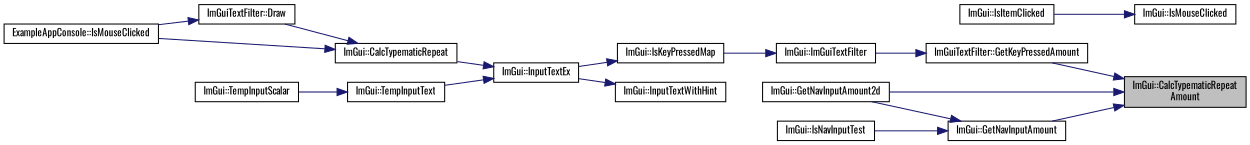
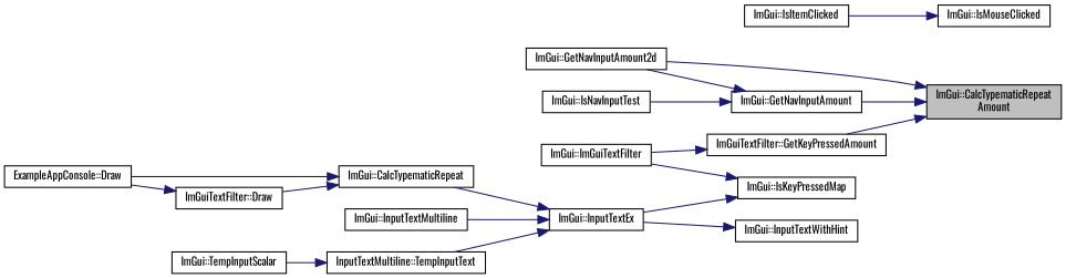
  digraph {
    fontname=Oswald
    rankdir=RL
    node [color=black fillcolor=white fontname=Oswald fontsize=10 shape=record style=filled]
    edge [color=midnightblue dir=back fontname=Oswald fontsize=10 labelfontname=Helvetica labelfontsize=10 style=solid]
    n1 [fillcolor=grey75 fontcolor=black height=0.2 label="ImGui::CalcTypematicRepeat\lAmount" width=0.4]
    n2 [height=0.2 label="ImGuiTextFilter::GetKeyPressedAmount" width=0.4]
    n3 [height=0.2 label="ImGui::GetNavInputAmount" width=0.4]
    n4 [height=0.2 label="ImGui::GetNavInputAmount2d" width=0.4]
    n5 [height=0.2 label="ImGui::ImGuiTextFilter" width=0.4]
    n6 [height=0.2 label="ImGui::IsNavInputTest" width=0.4]
    n7 [height=0.2 label="ImGui::IsMouseClicked" width=0.4]
    n8 [height=0.2 label="ImGui::IsItemClicked" width=0.4]
    n9 [height=0.2 label="ImGui::IsKeyPressedMap" width=0.4]
    n10 [height=0.2 label="ImGui::InputTextEx" width=0.4]
    n11 [height=0.2 label="ImGui::CalcTypematicRepeat" width=0.4]
-   n13 [height=0.2 label="ImGui::TempInputText" width=0.4]
+   n12 [height=0.2 label="ImGui::InputTextMultiline" width=0.4]
+   n13 [height=0.2 label="InputTextMultiline::TempInputText" width=0.4]
    n14 [height=0.2 label="ImGuiTextFilter::Draw" width=0.4]
-   n15 [height=0.2 label="ExampleAppConsole::IsMouseClicked" width=0.4]
+   n15 [height=0.2 label="ExampleAppConsole::Draw" width=0.4]
    n16 [height=0.2 label="ImGui::InputTextWithHint" width=0.4]
    n17 [height=0.2 label="ImGui::TempInputScalar" width=0.4]
    n1 -> n2
    n1 -> n3
    n1 -> n4
    n2 -> n5
    n3 -> n4
    n3 -> n6
-   n5 -> n9
+   n9 -> n5
    n7 -> n8
    n9 -> n10
    n10 -> n11
+   n10 -> n12
    n10 -> n13
    n11 -> n14
    n11 -> n15
    n13 -> n17
    n14 -> n15
    n16 -> n10
  }
